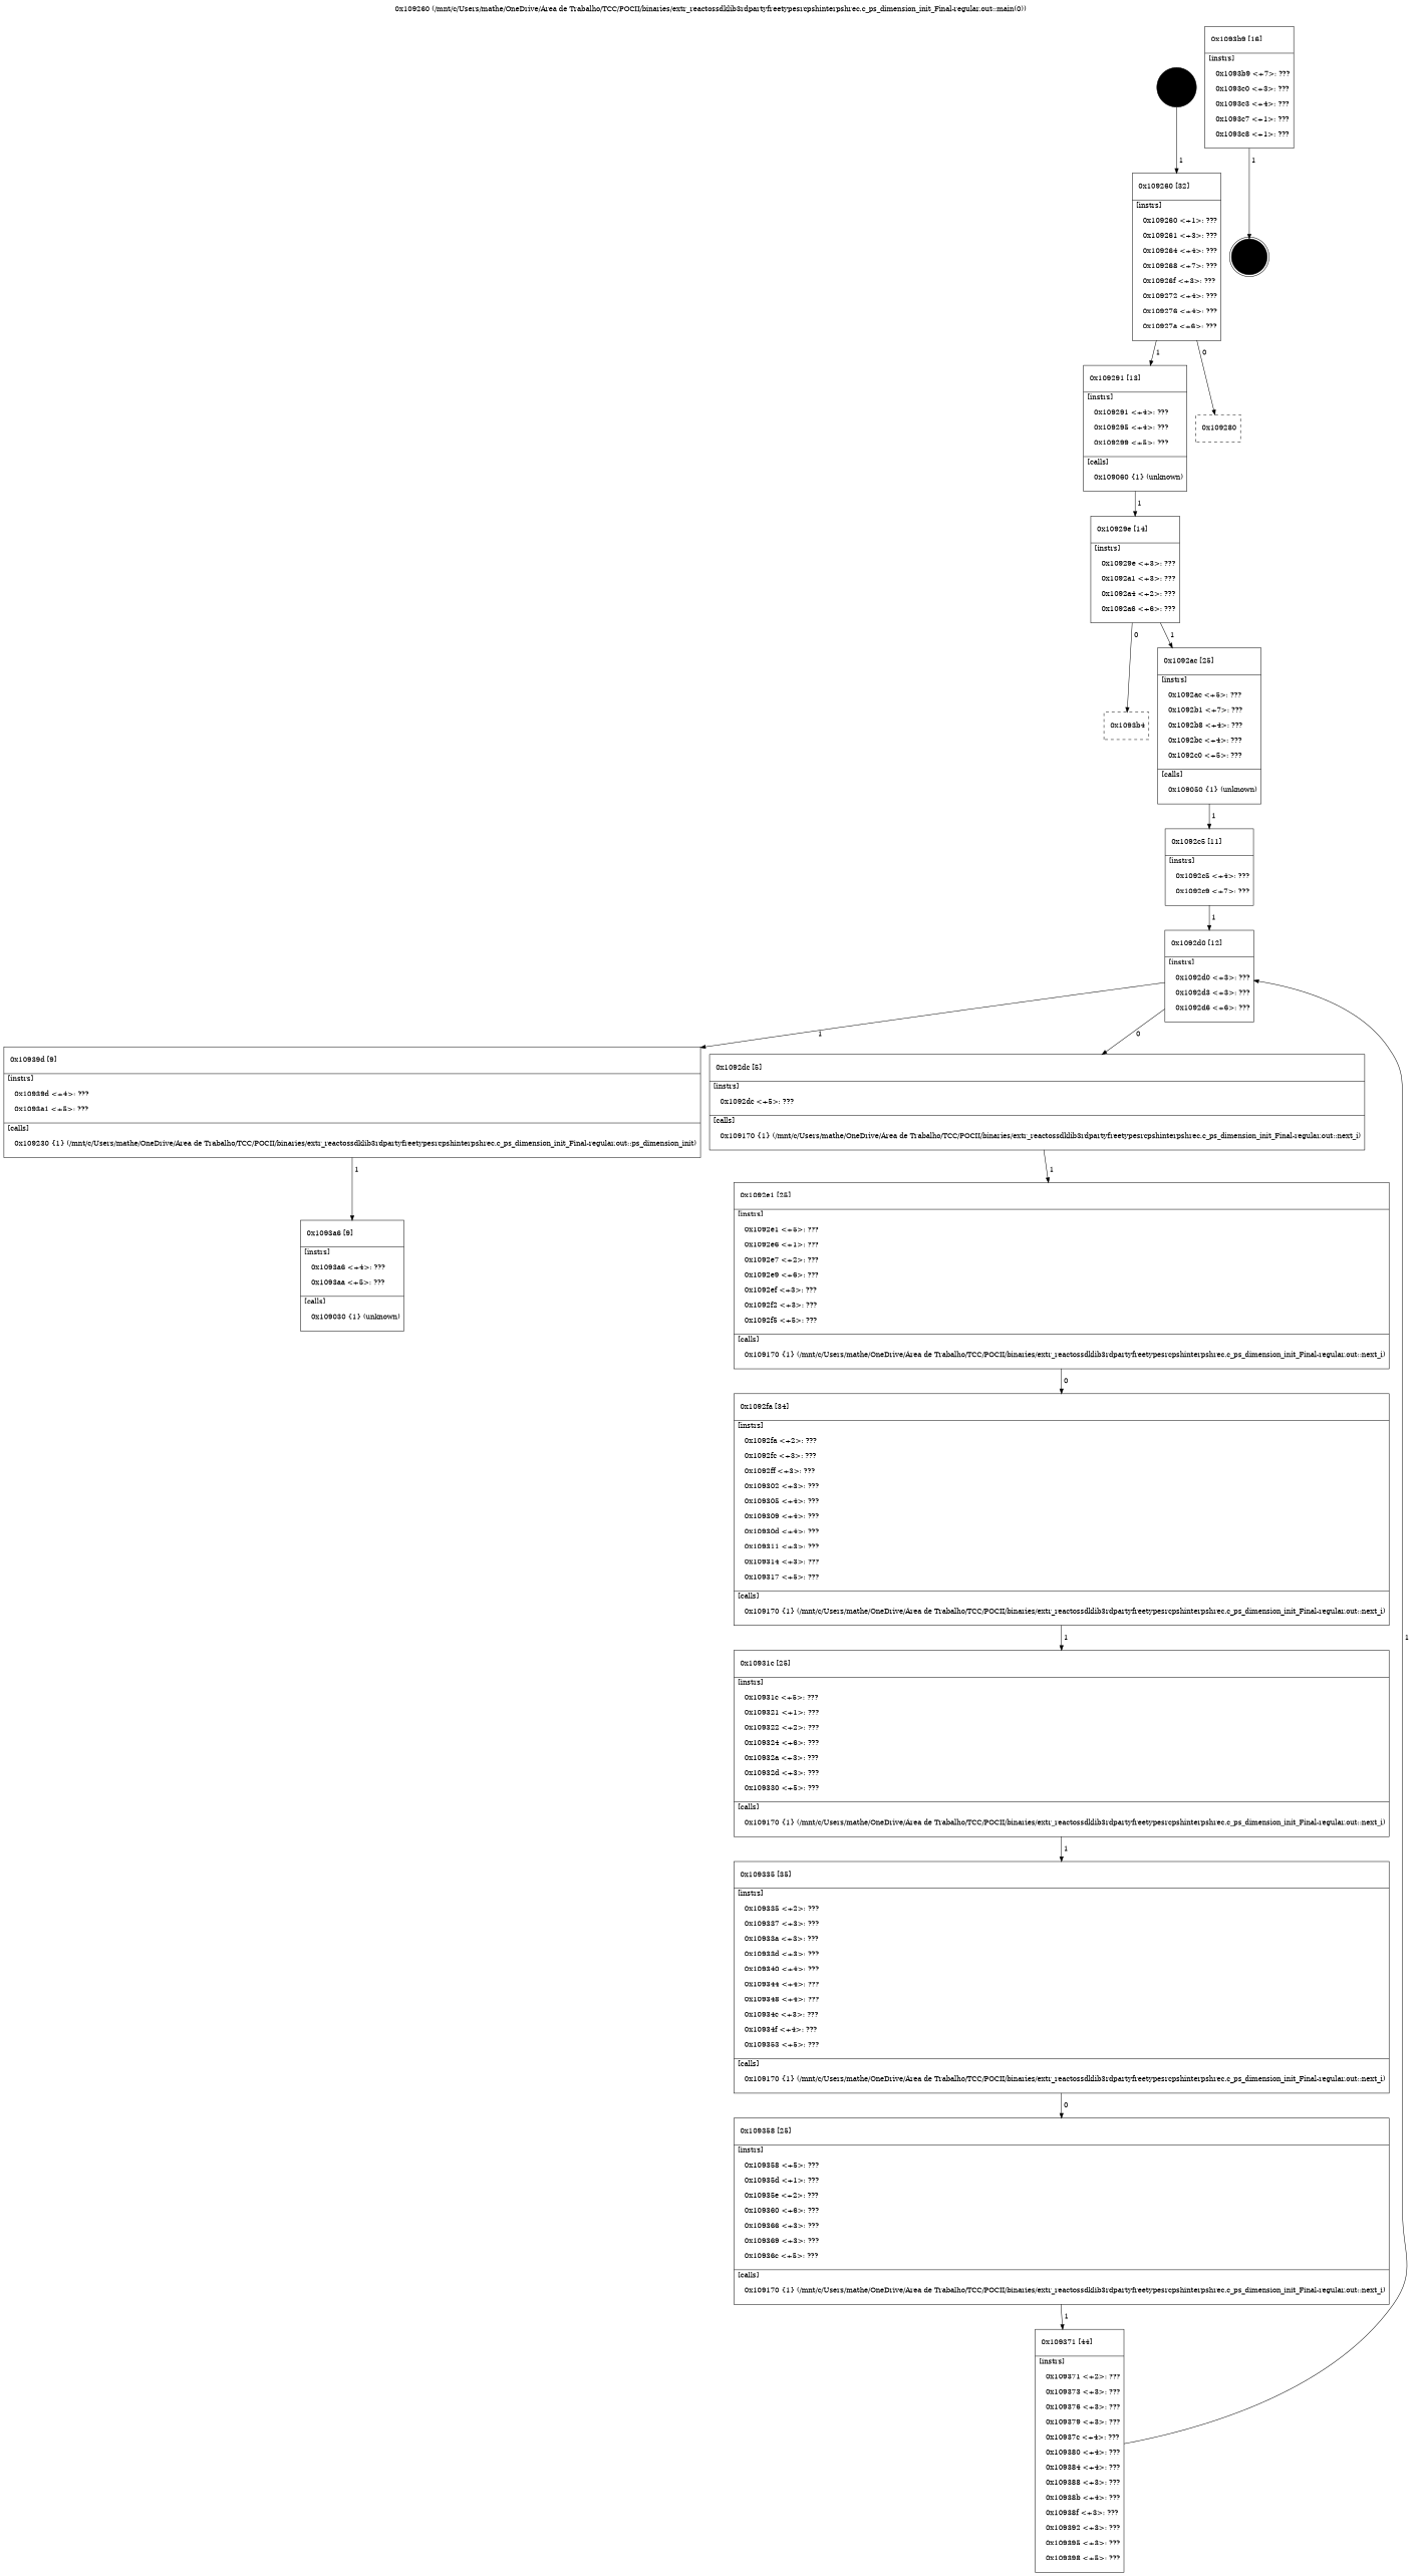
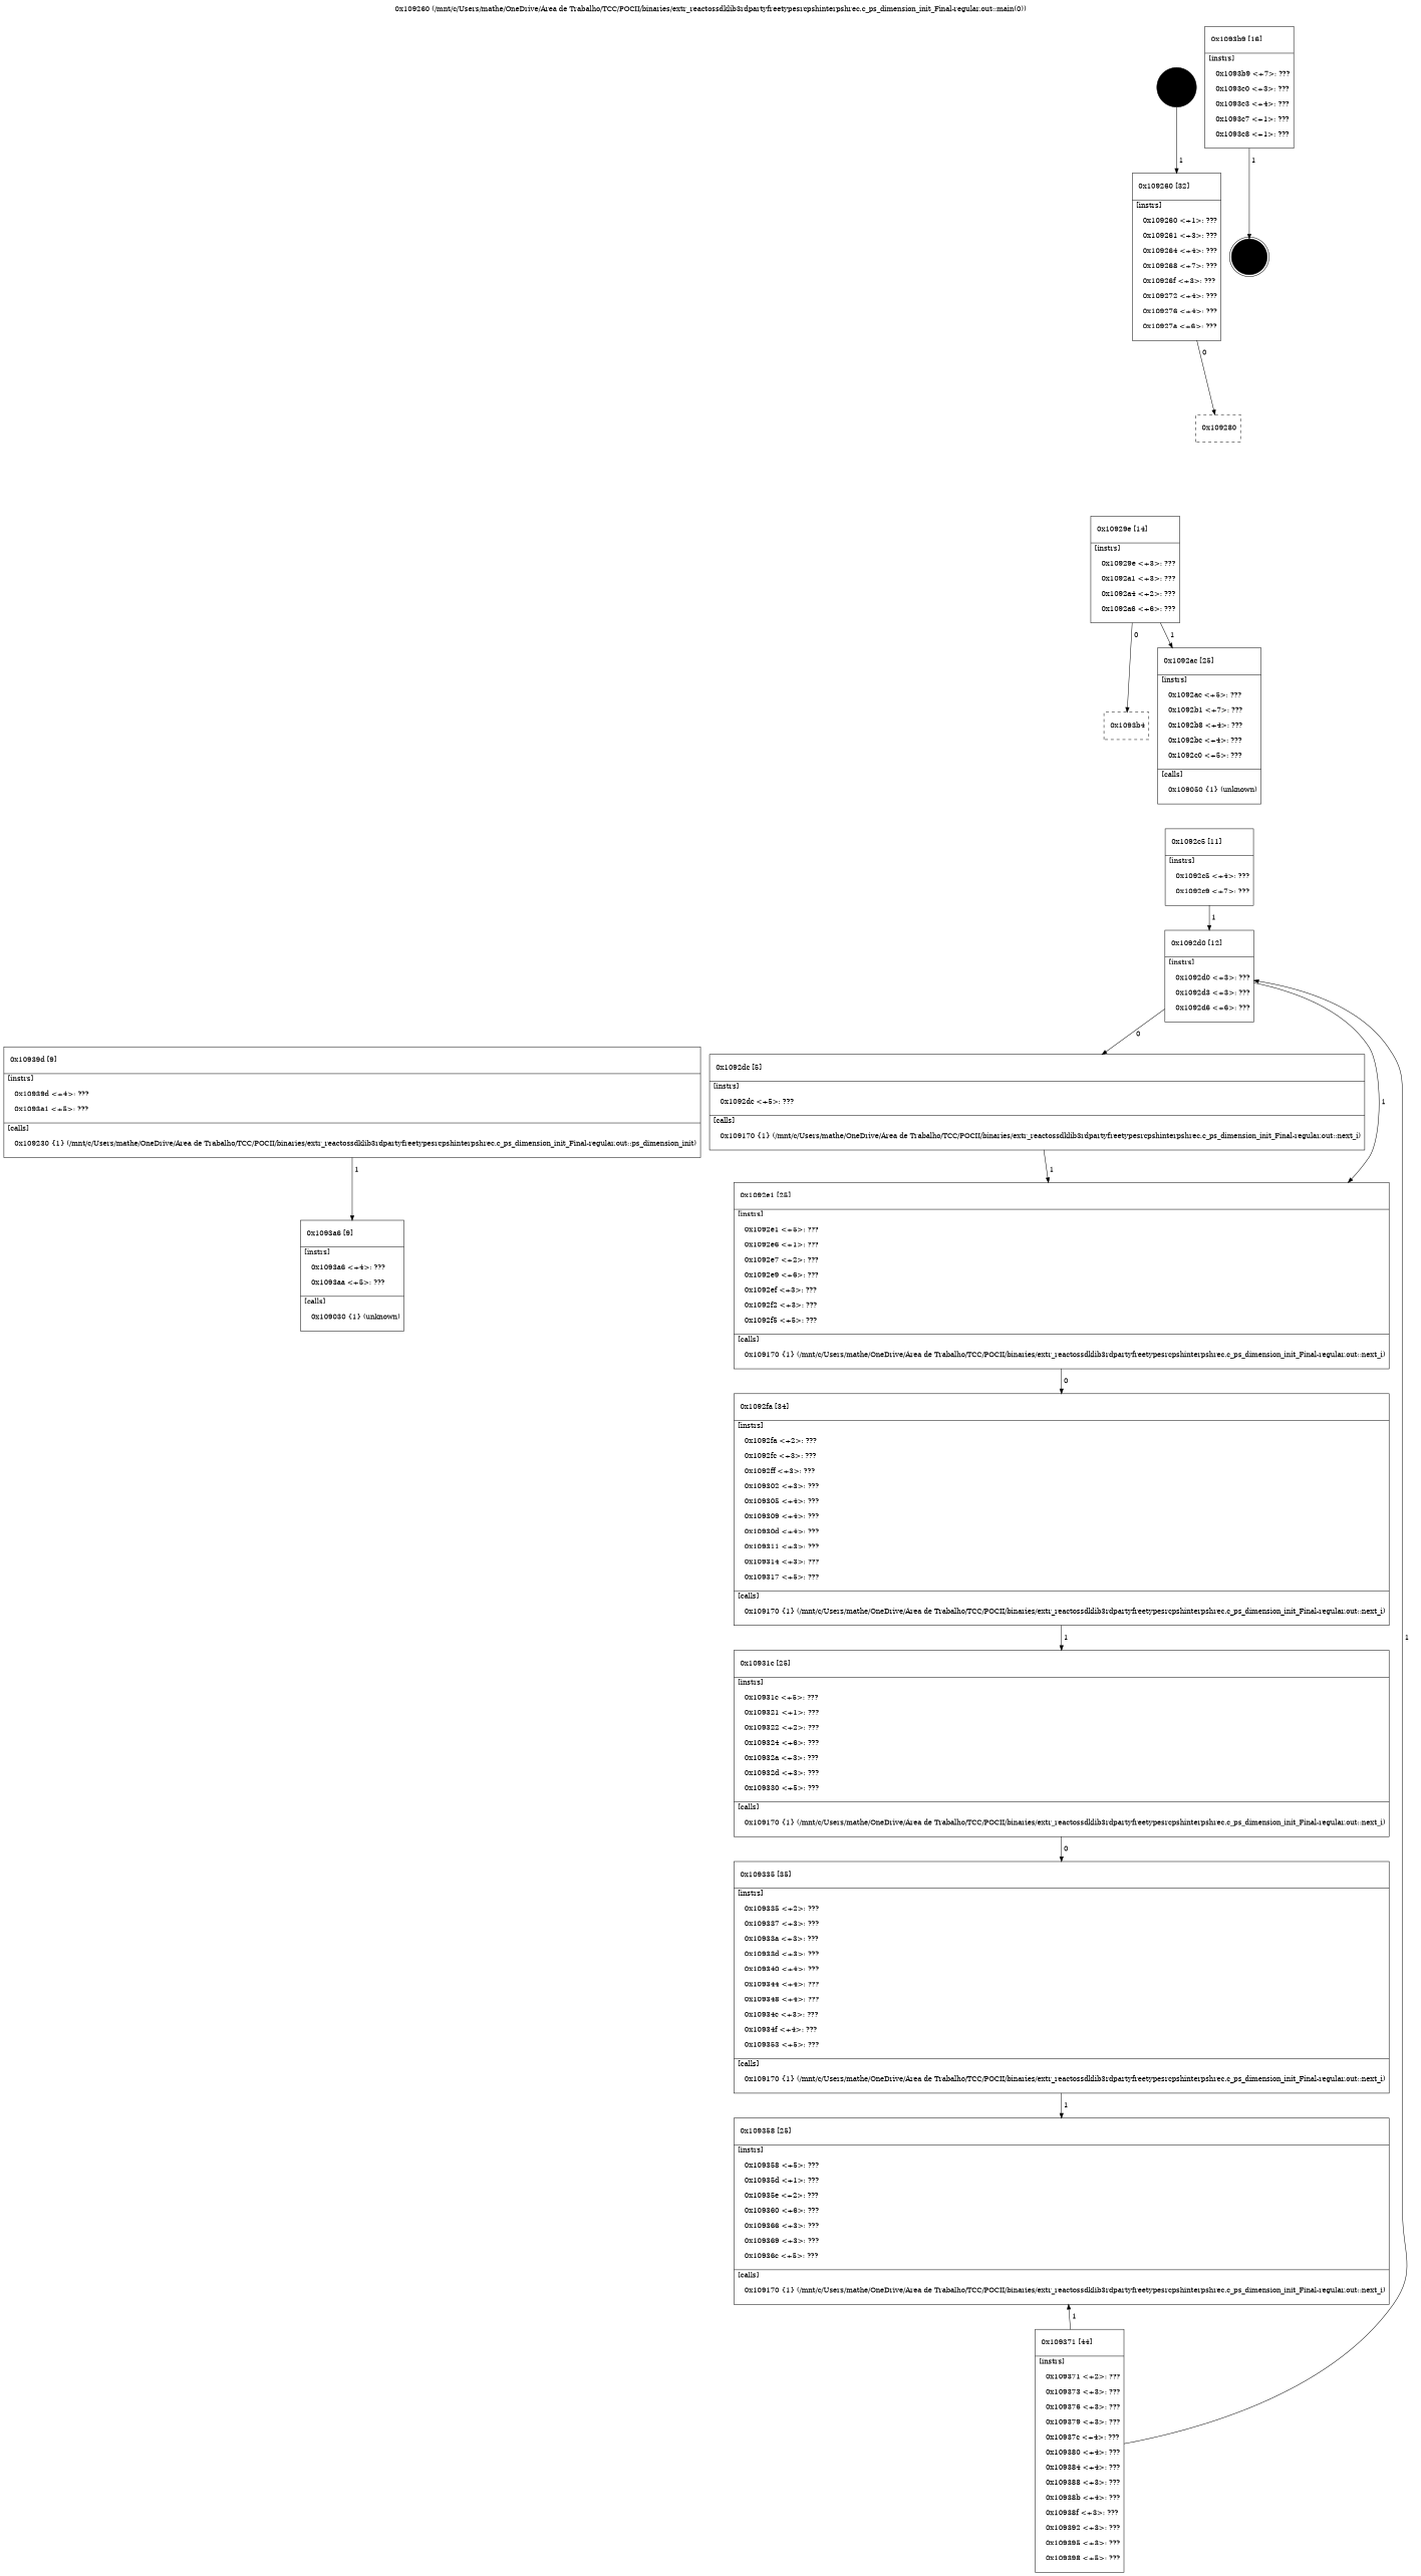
  digraph {
    label="0x109260 (/mnt/c/Users/mathe/OneDrive/Área de Trabalho/TCC/POCII/binaries/extr_reactossdklib3rdpartyfreetypesrcpshinterpshrec.c_ps_dimension_init_Final-regular.out::main(0))"
    labelloc=t
    node [shape=record]
    Entry [fillcolor=black height=0.3 shape=circle style=filled width=0.3]
    n2 [label="{\n     0x109260 [32]\l\n     | [instrs]\l\n     &nbsp;&nbsp;0x109260 \<+1\>: ???\l\n     &nbsp;&nbsp;0x109261 \<+3\>: ???\l\n     &nbsp;&nbsp;0x109264 \<+4\>: ???\l\n     &nbsp;&nbsp;0x109268 \<+7\>: ???\l\n     &nbsp;&nbsp;0x10926f \<+3\>: ???\l\n     &nbsp;&nbsp;0x109272 \<+4\>: ???\l\n     &nbsp;&nbsp;0x109276 \<+4\>: ???\l\n     &nbsp;&nbsp;0x10927a \<+6\>: ???\l\n  }"]
-   n3 [label="{\n     0x109291 [13]\l\n     | [instrs]\l\n     &nbsp;&nbsp;0x109291 \<+4\>: ???\l\n     &nbsp;&nbsp;0x109295 \<+4\>: ???\l\n     &nbsp;&nbsp;0x109299 \<+5\>: ???\l\n     | [calls]\l\n     &nbsp;&nbsp;0x109060 \{1\} (unknown)\l\n  }"]
    n4 [label="{\n     0x109280\l\n  }" style=dashed]
    n5 [label="{\n     0x10929e [14]\l\n     | [instrs]\l\n     &nbsp;&nbsp;0x10929e \<+3\>: ???\l\n     &nbsp;&nbsp;0x1092a1 \<+3\>: ???\l\n     &nbsp;&nbsp;0x1092a4 \<+2\>: ???\l\n     &nbsp;&nbsp;0x1092a6 \<+6\>: ???\l\n  }"]
    n6 [label="{\n     0x1093b4\l\n  }" style=dashed]
    n7 [label="{\n     0x1092ac [25]\l\n     | [instrs]\l\n     &nbsp;&nbsp;0x1092ac \<+5\>: ???\l\n     &nbsp;&nbsp;0x1092b1 \<+7\>: ???\l\n     &nbsp;&nbsp;0x1092b8 \<+4\>: ???\l\n     &nbsp;&nbsp;0x1092bc \<+4\>: ???\l\n     &nbsp;&nbsp;0x1092c0 \<+5\>: ???\l\n     | [calls]\l\n     &nbsp;&nbsp;0x109050 \{1\} (unknown)\l\n  }"]
    n8 [label="{\n     0x1092c5 [11]\l\n     | [instrs]\l\n     &nbsp;&nbsp;0x1092c5 \<+4\>: ???\l\n     &nbsp;&nbsp;0x1092c9 \<+7\>: ???\l\n  }"]
    n9 [label="{\n     0x1092d0 [12]\l\n     | [instrs]\l\n     &nbsp;&nbsp;0x1092d0 \<+3\>: ???\l\n     &nbsp;&nbsp;0x1092d3 \<+3\>: ???\l\n     &nbsp;&nbsp;0x1092d6 \<+6\>: ???\l\n  }"]
    Exit [fillcolor=black height=0.3 peripheries=2 shape=circle style=filled width=0.3]
    n11 [label="{\n     0x10939d [9]\l\n     | [instrs]\l\n     &nbsp;&nbsp;0x10939d \<+4\>: ???\l\n     &nbsp;&nbsp;0x1093a1 \<+5\>: ???\l\n     | [calls]\l\n     &nbsp;&nbsp;0x109230 \{1\} (/mnt/c/Users/mathe/OneDrive/Área de Trabalho/TCC/POCII/binaries/extr_reactossdklib3rdpartyfreetypesrcpshinterpshrec.c_ps_dimension_init_Final-regular.out::ps_dimension_init)\l\n  }"]
    n12 [label="{\n     0x1092dc [5]\l\n     | [instrs]\l\n     &nbsp;&nbsp;0x1092dc \<+5\>: ???\l\n     | [calls]\l\n     &nbsp;&nbsp;0x109170 \{1\} (/mnt/c/Users/mathe/OneDrive/Área de Trabalho/TCC/POCII/binaries/extr_reactossdklib3rdpartyfreetypesrcpshinterpshrec.c_ps_dimension_init_Final-regular.out::next_i)\l\n  }"]
    n13 [label="{\n     0x1093a6 [9]\l\n     | [instrs]\l\n     &nbsp;&nbsp;0x1093a6 \<+4\>: ???\l\n     &nbsp;&nbsp;0x1093aa \<+5\>: ???\l\n     | [calls]\l\n     &nbsp;&nbsp;0x109030 \{1\} (unknown)\l\n  }"]
    n14 [label="{\n     0x1092e1 [25]\l\n     | [instrs]\l\n     &nbsp;&nbsp;0x1092e1 \<+5\>: ???\l\n     &nbsp;&nbsp;0x1092e6 \<+1\>: ???\l\n     &nbsp;&nbsp;0x1092e7 \<+2\>: ???\l\n     &nbsp;&nbsp;0x1092e9 \<+6\>: ???\l\n     &nbsp;&nbsp;0x1092ef \<+3\>: ???\l\n     &nbsp;&nbsp;0x1092f2 \<+3\>: ???\l\n     &nbsp;&nbsp;0x1092f5 \<+5\>: ???\l\n     | [calls]\l\n     &nbsp;&nbsp;0x109170 \{1\} (/mnt/c/Users/mathe/OneDrive/Área de Trabalho/TCC/POCII/binaries/extr_reactossdklib3rdpartyfreetypesrcpshinterpshrec.c_ps_dimension_init_Final-regular.out::next_i)\l\n  }"]
    n15 [label="{\n     0x1092fa [34]\l\n     | [instrs]\l\n     &nbsp;&nbsp;0x1092fa \<+2\>: ???\l\n     &nbsp;&nbsp;0x1092fc \<+3\>: ???\l\n     &nbsp;&nbsp;0x1092ff \<+3\>: ???\l\n     &nbsp;&nbsp;0x109302 \<+3\>: ???\l\n     &nbsp;&nbsp;0x109305 \<+4\>: ???\l\n     &nbsp;&nbsp;0x109309 \<+4\>: ???\l\n     &nbsp;&nbsp;0x10930d \<+4\>: ???\l\n     &nbsp;&nbsp;0x109311 \<+3\>: ???\l\n     &nbsp;&nbsp;0x109314 \<+3\>: ???\l\n     &nbsp;&nbsp;0x109317 \<+5\>: ???\l\n     | [calls]\l\n     &nbsp;&nbsp;0x109170 \{1\} (/mnt/c/Users/mathe/OneDrive/Área de Trabalho/TCC/POCII/binaries/extr_reactossdklib3rdpartyfreetypesrcpshinterpshrec.c_ps_dimension_init_Final-regular.out::next_i)\l\n  }"]
    n16 [label="{\n     0x10931c [25]\l\n     | [instrs]\l\n     &nbsp;&nbsp;0x10931c \<+5\>: ???\l\n     &nbsp;&nbsp;0x109321 \<+1\>: ???\l\n     &nbsp;&nbsp;0x109322 \<+2\>: ???\l\n     &nbsp;&nbsp;0x109324 \<+6\>: ???\l\n     &nbsp;&nbsp;0x10932a \<+3\>: ???\l\n     &nbsp;&nbsp;0x10932d \<+3\>: ???\l\n     &nbsp;&nbsp;0x109330 \<+5\>: ???\l\n     | [calls]\l\n     &nbsp;&nbsp;0x109170 \{1\} (/mnt/c/Users/mathe/OneDrive/Área de Trabalho/TCC/POCII/binaries/extr_reactossdklib3rdpartyfreetypesrcpshinterpshrec.c_ps_dimension_init_Final-regular.out::next_i)\l\n  }"]
    n17 [label="{\n     0x109335 [35]\l\n     | [instrs]\l\n     &nbsp;&nbsp;0x109335 \<+2\>: ???\l\n     &nbsp;&nbsp;0x109337 \<+3\>: ???\l\n     &nbsp;&nbsp;0x10933a \<+3\>: ???\l\n     &nbsp;&nbsp;0x10933d \<+3\>: ???\l\n     &nbsp;&nbsp;0x109340 \<+4\>: ???\l\n     &nbsp;&nbsp;0x109344 \<+4\>: ???\l\n     &nbsp;&nbsp;0x109348 \<+4\>: ???\l\n     &nbsp;&nbsp;0x10934c \<+3\>: ???\l\n     &nbsp;&nbsp;0x10934f \<+4\>: ???\l\n     &nbsp;&nbsp;0x109353 \<+5\>: ???\l\n     | [calls]\l\n     &nbsp;&nbsp;0x109170 \{1\} (/mnt/c/Users/mathe/OneDrive/Área de Trabalho/TCC/POCII/binaries/extr_reactossdklib3rdpartyfreetypesrcpshinterpshrec.c_ps_dimension_init_Final-regular.out::next_i)\l\n  }"]
    n18 [label="{\n     0x109358 [25]\l\n     | [instrs]\l\n     &nbsp;&nbsp;0x109358 \<+5\>: ???\l\n     &nbsp;&nbsp;0x10935d \<+1\>: ???\l\n     &nbsp;&nbsp;0x10935e \<+2\>: ???\l\n     &nbsp;&nbsp;0x109360 \<+6\>: ???\l\n     &nbsp;&nbsp;0x109366 \<+3\>: ???\l\n     &nbsp;&nbsp;0x109369 \<+3\>: ???\l\n     &nbsp;&nbsp;0x10936c \<+5\>: ???\l\n     | [calls]\l\n     &nbsp;&nbsp;0x109170 \{1\} (/mnt/c/Users/mathe/OneDrive/Área de Trabalho/TCC/POCII/binaries/extr_reactossdklib3rdpartyfreetypesrcpshinterpshrec.c_ps_dimension_init_Final-regular.out::next_i)\l\n  }"]
    n19 [label="{\n     0x109371 [44]\l\n     | [instrs]\l\n     &nbsp;&nbsp;0x109371 \<+2\>: ???\l\n     &nbsp;&nbsp;0x109373 \<+3\>: ???\l\n     &nbsp;&nbsp;0x109376 \<+3\>: ???\l\n     &nbsp;&nbsp;0x109379 \<+3\>: ???\l\n     &nbsp;&nbsp;0x10937c \<+4\>: ???\l\n     &nbsp;&nbsp;0x109380 \<+4\>: ???\l\n     &nbsp;&nbsp;0x109384 \<+4\>: ???\l\n     &nbsp;&nbsp;0x109388 \<+3\>: ???\l\n     &nbsp;&nbsp;0x10938b \<+4\>: ???\l\n     &nbsp;&nbsp;0x10938f \<+3\>: ???\l\n     &nbsp;&nbsp;0x109392 \<+3\>: ???\l\n     &nbsp;&nbsp;0x109395 \<+3\>: ???\l\n     &nbsp;&nbsp;0x109398 \<+5\>: ???\l\n  }"]
    n20 [label="{\n     0x1093b9 [16]\l\n     | [instrs]\l\n     &nbsp;&nbsp;0x1093b9 \<+7\>: ???\l\n     &nbsp;&nbsp;0x1093c0 \<+3\>: ???\l\n     &nbsp;&nbsp;0x1093c3 \<+4\>: ???\l\n     &nbsp;&nbsp;0x1093c7 \<+1\>: ???\l\n     &nbsp;&nbsp;0x1093c8 \<+1\>: ???\l\n  }"]
    Entry -> n2 [label=" 1"]
-   n2 -> n3 [label=" 1"]
    n2 -> n4 [label=" 0"]
-   n3 -> n5 [label=" 1"]
    n5 -> n6 [label=" 0"]
    n5 -> n7 [label=" 1"]
-   n7 -> n8 [label=" 1"]
    n8 -> n9 [label=" 1"]
-   n9 -> n11 [label=" 1"]
+   n9 -> n14 [label=" 1"]
    n9 -> n12 [label=" 0"]
    n11 -> n13 [label=" 1"]
    n12 -> n14 [label=" 1"]
    n14 -> n15 [label=" 0"]
    n15 -> n16 [label=" 1"]
-   n16 -> n17 [label=" 1"]
-   n17 -> n18 [label=" 0"]
-   n18 -> n19 [label=" 1"]
+   n16 -> n17 [label=" 0"]
+   n17 -> n18 [label=" 1"]
+   n19 -> n18 [label=" 1"]
    n19 -> n9 [label=" 1"]
    n20 -> Exit [label=" 1"]
  }
